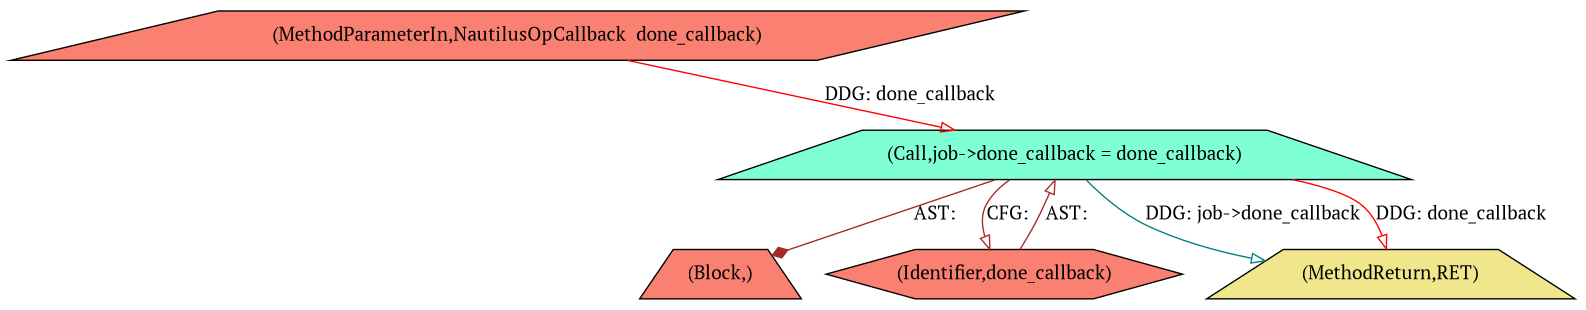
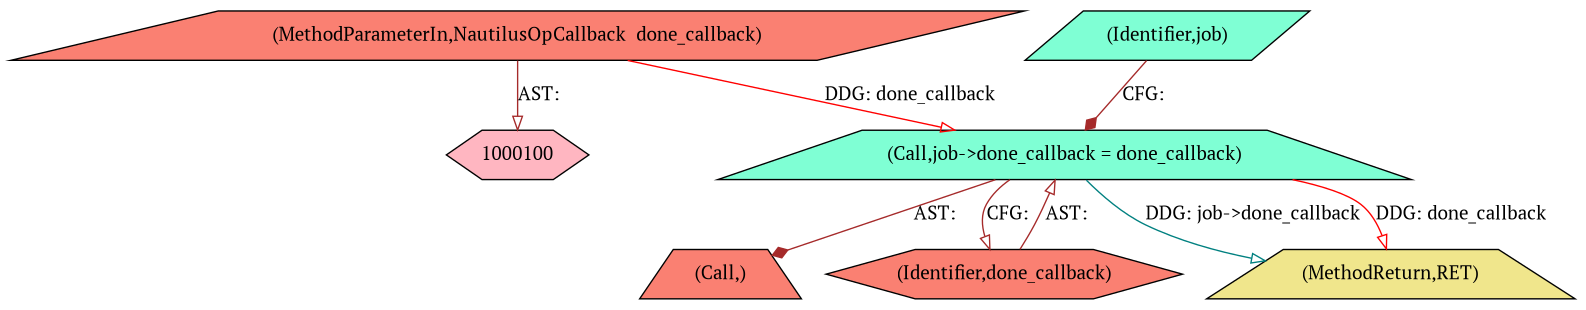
  digraph {
    fontname="PT Serif"
    node [fillcolor=salmon fontname="PT Serif" shape=trapezium style=filled]
    edge [arrowhead=onormal color=brown fontname="PT Serif"]
    n1 [fillcolor=aquamarine label="(Call,job->done_callback = done_callback)"]
-   n2 [label="(Block,)"]
+   n2 [label="(Call,)"]
    n3 [label="(Identifier,done_callback)" shape=hexagon]
    n4 [fillcolor=khaki label="(MethodReturn,RET)"]
    n5 [label="(MethodParameterIn,NautilusOpCallback  done_callback)" shape=parallelogram]
+   1000100 [fillcolor=lightpink shape=hexagon]
+   n7 [fillcolor=aquamarine label="(Identifier,job)" shape=parallelogram]
    n1 -> n2 [arrowhead=diamond label="AST: "]
    n1 -> n3 [label="CFG: "]
    n1 -> n4 [color=teal label="DDG: job->done_callback"]
    n1 -> n4 [color=red label="DDG: done_callback"]
    n3 -> n1 [label="AST: "]
    n5 -> n1 [color=red label="DDG: done_callback"]
+   n5 -> 1000100 [label="AST: "]
+   n7 -> n1 [arrowhead=diamond label="CFG: "]
  }
